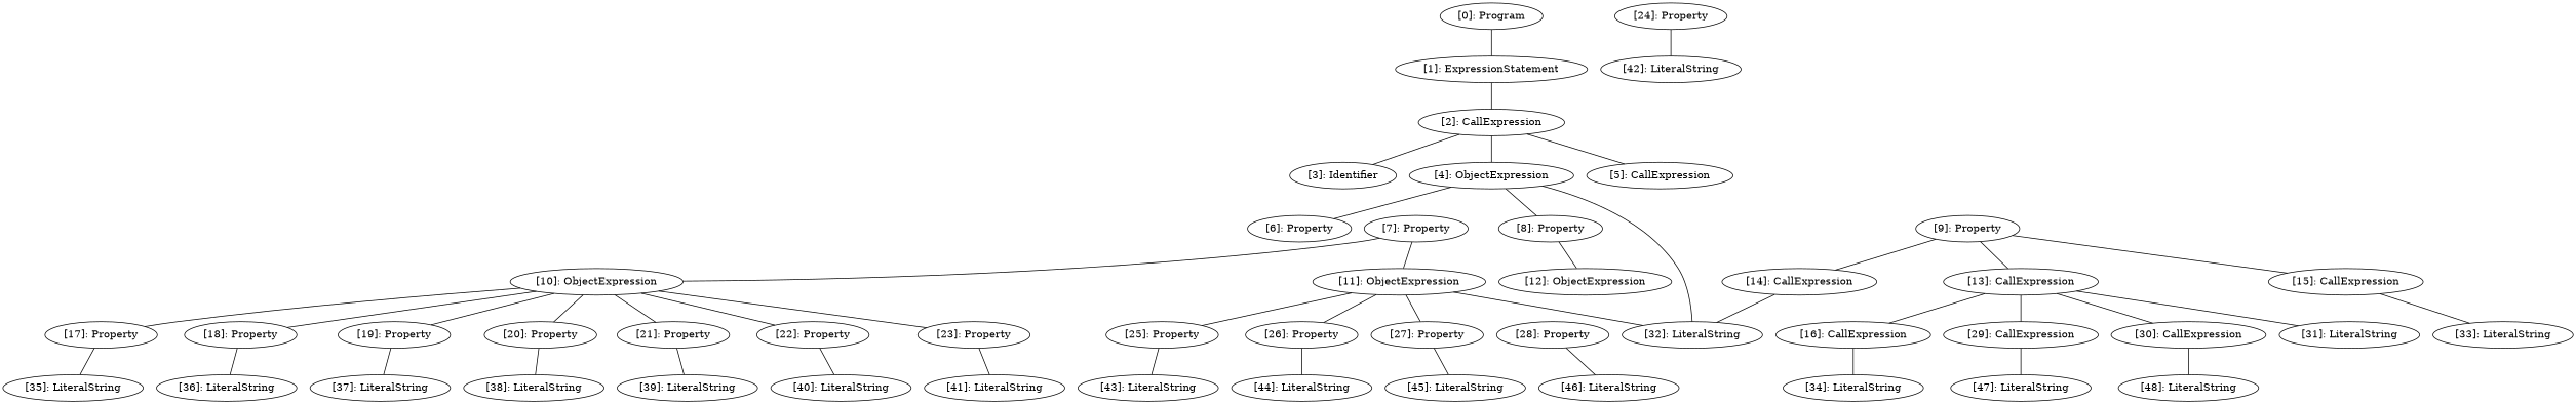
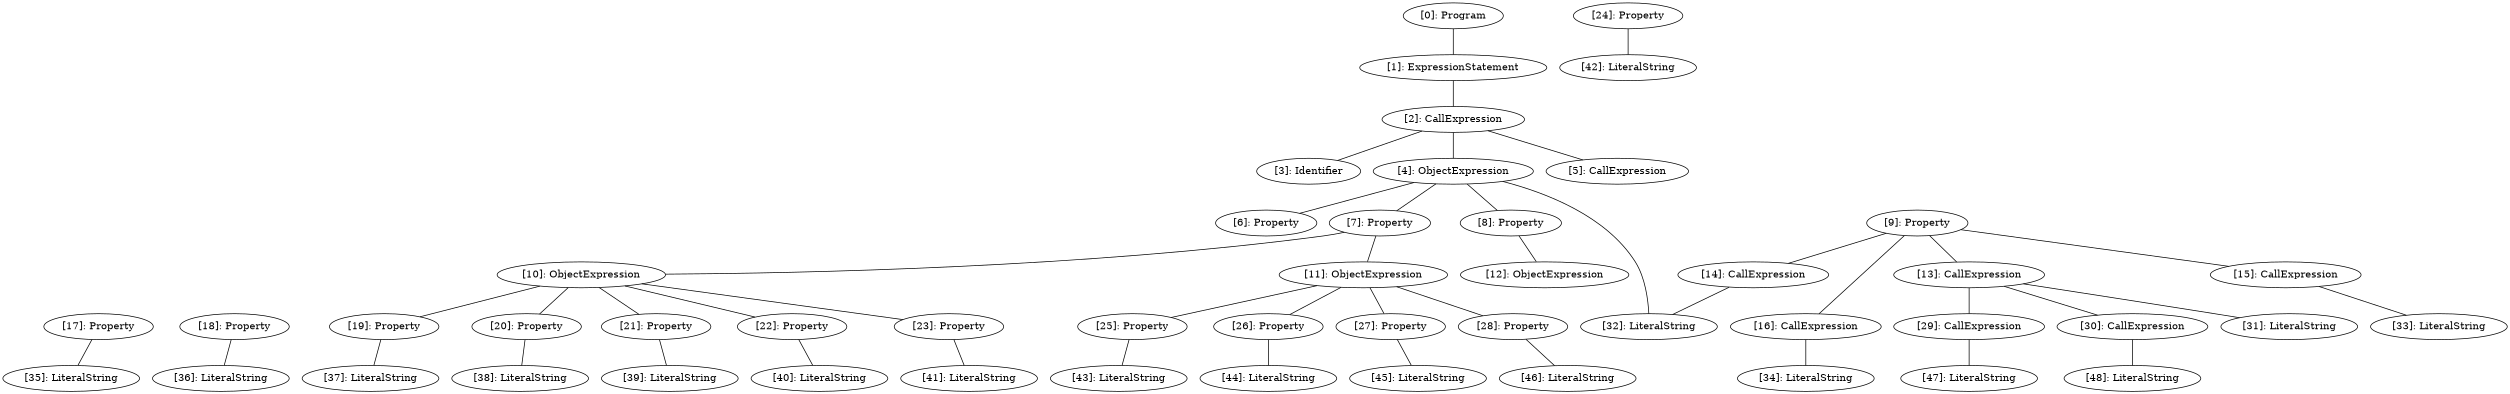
  graph {
    n1 [label="[0]: Program"]
    n2 [label="[1]: ExpressionStatement"]
    n3 [label="[2]: CallExpression"]
    n4 [label="[3]: Identifier"]
    n5 [label="[4]: ObjectExpression"]
    n6 [label="[5]: CallExpression"]
    n7 [label="[6]: Property"]
    n8 [label="[7]: Property"]
    n9 [label="[8]: Property"]
    n10 [label="[32]: LiteralString"]
    n11 [label="[10]: ObjectExpression"]
    n12 [label="[11]: ObjectExpression"]
    n13 [label="[12]: ObjectExpression"]
    n14 [label="[9]: Property"]
    n15 [label="[13]: CallExpression"]
    n16 [label="[14]: CallExpression"]
    n17 [label="[15]: CallExpression"]
    n18 [label="[16]: CallExpression"]
    n19 [label="[17]: Property"]
    n20 [label="[18]: Property"]
    n21 [label="[19]: Property"]
    n22 [label="[20]: Property"]
    n23 [label="[21]: Property"]
    n24 [label="[22]: Property"]
    n25 [label="[23]: Property"]
    n26 [label="[25]: Property"]
    n27 [label="[26]: Property"]
    n28 [label="[27]: Property"]
    n29 [label="[28]: Property"]
    n30 [label="[29]: CallExpression"]
    n31 [label="[30]: CallExpression"]
    n32 [label="[31]: LiteralString"]
    n33 [label="[33]: LiteralString"]
    n34 [label="[34]: LiteralString"]
    n35 [label="[35]: LiteralString"]
    n36 [label="[36]: LiteralString"]
    n37 [label="[37]: LiteralString"]
    n38 [label="[38]: LiteralString"]
    n39 [label="[39]: LiteralString"]
    n40 [label="[40]: LiteralString"]
    n41 [label="[41]: LiteralString"]
    n42 [label="[24]: Property"]
    n43 [label="[42]: LiteralString"]
    n44 [label="[43]: LiteralString"]
    n45 [label="[44]: LiteralString"]
    n46 [label="[45]: LiteralString"]
    n47 [label="[46]: LiteralString"]
    n48 [label="[47]: LiteralString"]
    n49 [label="[48]: LiteralString"]
    n1 -- n2
    n2 -- n3
    n3 -- n4
    n3 -- n5
    n3 -- n6
    n5 -- n7
+   n5 -- n8
    n5 -- n9
    n5 -- n10
    n8 -- n11
    n8 -- n12
    n9 -- n13
-   n11 -- n19
-   n11 -- n20
    n11 -- n21
    n11 -- n22
    n11 -- n23
    n11 -- n24
    n11 -- n25
    n12 -- n26
    n12 -- n27
    n12 -- n28
-   n12 -- n10
+   n12 -- n29
    n14 -- n15
    n14 -- n16
    n14 -- n17
-   n15 -- n18
+   n14 -- n18
    n15 -- n30
    n15 -- n31
    n15 -- n32
    n16 -- n10
    n17 -- n33
    n18 -- n34
    n19 -- n35
    n20 -- n36
    n21 -- n37
    n22 -- n38
    n23 -- n39
    n24 -- n40
    n25 -- n41
    n26 -- n44
    n27 -- n45
    n28 -- n46
    n29 -- n47
    n30 -- n48
    n31 -- n49
    n42 -- n43
  }
